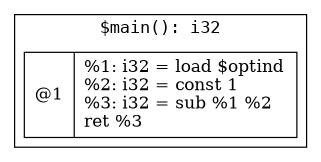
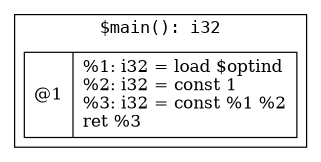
  digraph {
    fontname=monospace
-   n1 [label="@1|%1: i32 = load $optind\l%2: i32 = const 1\l%3: i32 = sub %1 %2\lret %3\l" shape=record]
+   n1 [label="@1|%1: i32 = load $optind\l%2: i32 = const 1\l%3: i32 = const %1 %2\lret %3\l" shape=record]
    subgraph cluster_1 {
      label="$main(): i32"
      n1
    }
  }
